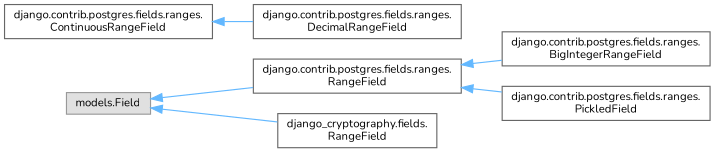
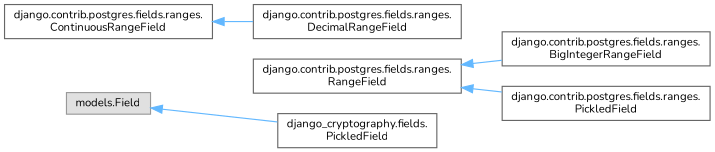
  digraph {
    fontname=Nunito
    rankdir=LR
    node [color=grey40 fillcolor=white fontname=Nunito fontsize=10 shape=box style=filled]
    edge [color=steelblue1 dir=back fontname=Nunito fontsize=10 labelfontname=Helvetica labelfontsize=10 style=solid]
    n1 [color=grey60 fillcolor="#E0E0E0" height=0.2 label="models.Field" width=0.4]
    n2 [height=0.2 label="django.contrib.postgres.fields.ranges.\lRangeField" width=0.4]
-   n3 [height=0.2 label="django_cryptography.fields.\lRangeField" width=0.4]
+   n3 [height=0.2 label="django_cryptography.fields.\lPickledField" width=0.4]
    n4 [height=0.2 label="django.contrib.postgres.fields.ranges.\lBigIntegerRangeField" width=0.4]
    n5 [height=0.2 label="django.contrib.postgres.fields.ranges.\lPickledField" width=0.4]
    n6 [height=0.2 label="django.contrib.postgres.fields.ranges.\lContinuousRangeField" width=0.4]
    n7 [height=0.2 label="django.contrib.postgres.fields.ranges.\lDecimalRangeField" width=0.4]
-   n1 -> n2
    n1 -> n3
    n2 -> n4
    n2 -> n5
    n6 -> n7
  }
